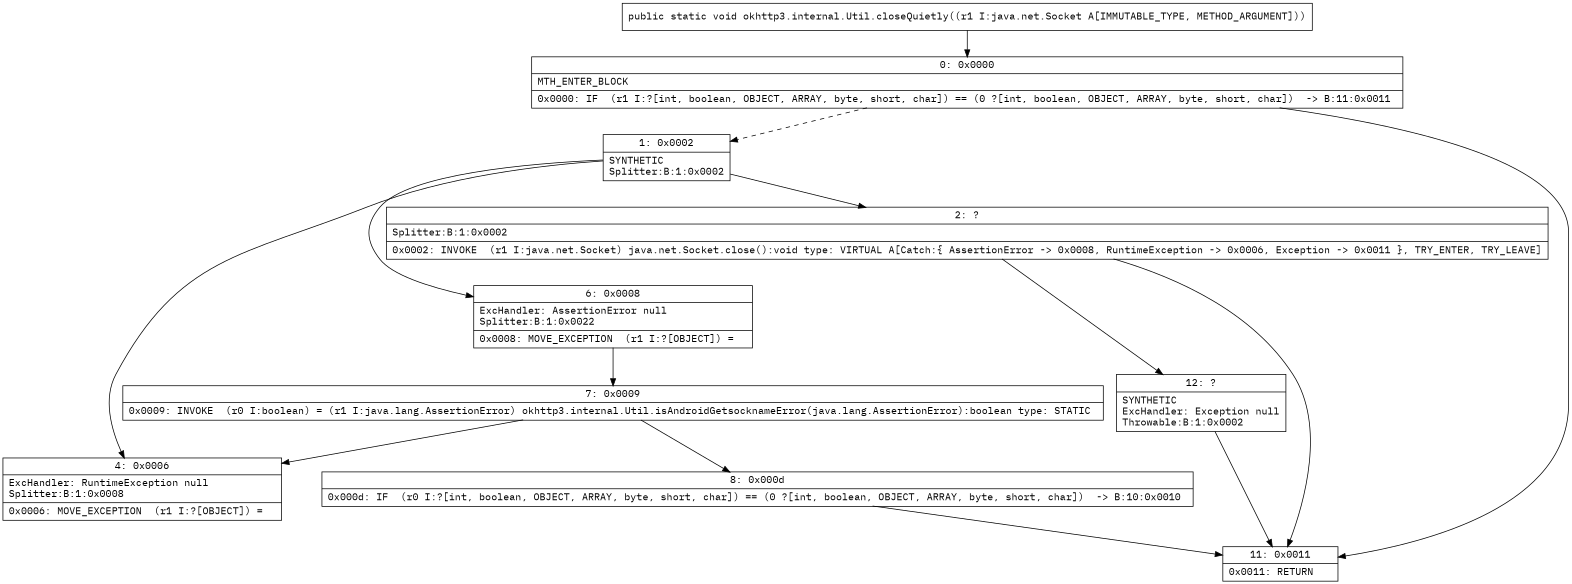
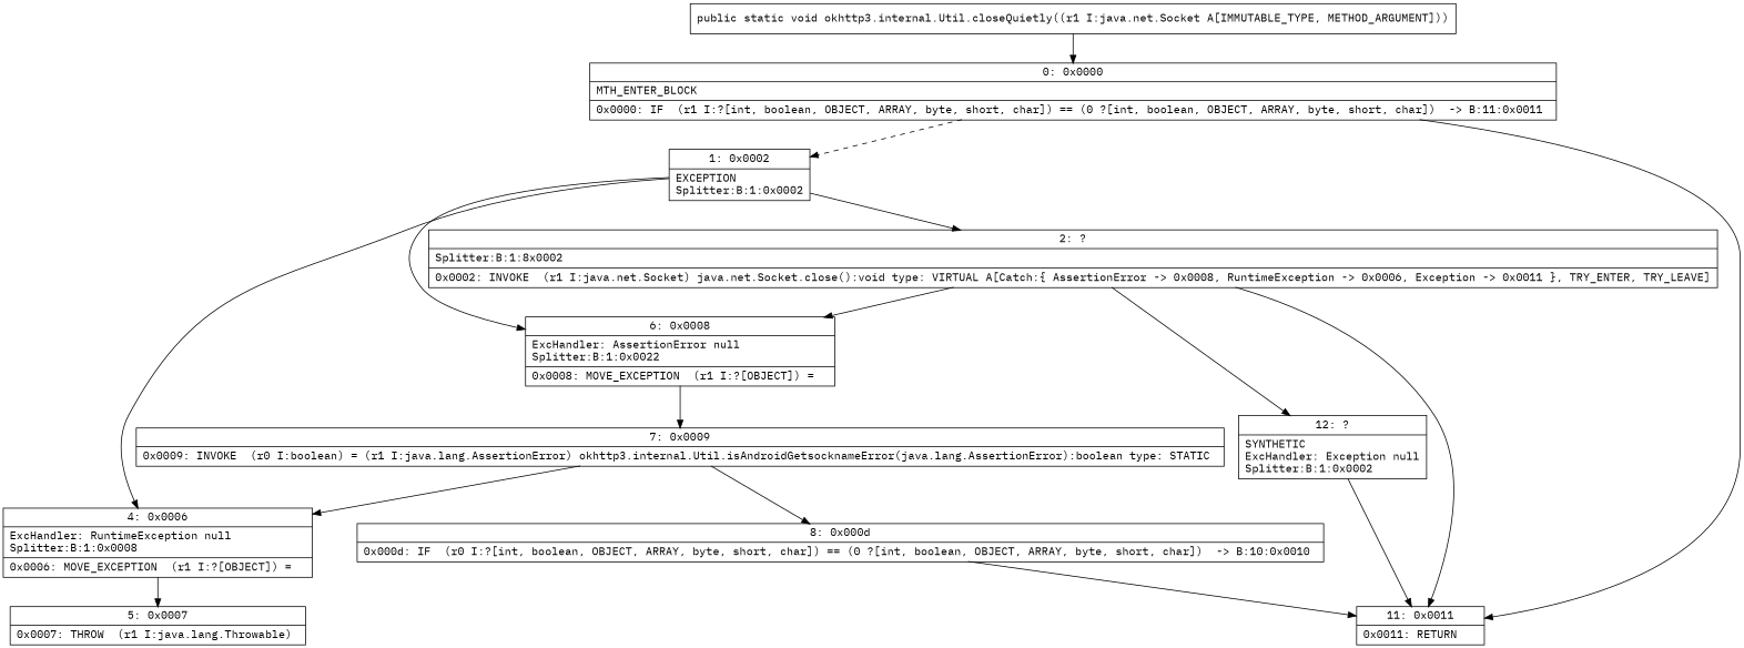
  digraph {
    fontname="IBM Plex Mono"
    node [fontname="IBM Plex Mono" shape=record]
    edge [fontname="IBM Plex Mono"]
    n1 [label="{0\:\ 0x0000|MTH_ENTER_BLOCK\l|0x0000: IF  (r1 I:?[int, boolean, OBJECT, ARRAY, byte, short, char]) == (0 ?[int, boolean, OBJECT, ARRAY, byte, short, char])  \-\> B:11:0x0011 \l}"]
-   n2 [label="{1\:\ 0x0002|SYNTHETIC\lSplitter:B:1:0x0002\l}"]
+   n2 [label="{1\:\ 0x0002|EXCEPTION\lSplitter:B:1:0x0002\l}"]
    n3 [label="{11\:\ 0x0011|0x0011: RETURN   \l}"]
-   n4 [label="{2\:\ ?|Splitter:B:1:0x0002\l|0x0002: INVOKE  (r1 I:java.net.Socket) java.net.Socket.close():void type: VIRTUAL A[Catch:\{ AssertionError \-\> 0x0008, RuntimeException \-\> 0x0006, Exception \-\> 0x0011 \}, TRY_ENTER, TRY_LEAVE]\l}"]
+   n4 [label="{2\:\ ?|Splitter:B:1:8x0002\l|0x0002: INVOKE  (r1 I:java.net.Socket) java.net.Socket.close():void type: VIRTUAL A[Catch:\{ AssertionError \-\> 0x0008, RuntimeException \-\> 0x0006, Exception \-\> 0x0011 \}, TRY_ENTER, TRY_LEAVE]\l}"]
    n5 [label="{4\:\ 0x0006|ExcHandler: RuntimeException null\lSplitter:B:1:0x0008\l|0x0006: MOVE_EXCEPTION  (r1 I:?[OBJECT]) =  \l}"]
    n6 [label="{6\:\ 0x0008|ExcHandler: AssertionError null\lSplitter:B:1:0x0022\l|0x0008: MOVE_EXCEPTION  (r1 I:?[OBJECT]) =  \l}"]
-   n7 [label="{12\:\ ?|SYNTHETIC\lExcHandler: Exception null\lThrowable:B:1:0x0002\l}"]
+   n7 [label="{12\:\ ?|SYNTHETIC\lExcHandler: Exception null\lSplitter:B:1:0x0002\l}"]
+   n8 [label="{5\:\ 0x0007|0x0007: THROW  (r1 I:java.lang.Throwable) \l}"]
    n9 [label="{7\:\ 0x0009|0x0009: INVOKE  (r0 I:boolean) = (r1 I:java.lang.AssertionError) okhttp3.internal.Util.isAndroidGetsocknameError(java.lang.AssertionError):boolean type: STATIC \l}"]
    n10 [label="{8\:\ 0x000d|0x000d: IF  (r0 I:?[int, boolean, OBJECT, ARRAY, byte, short, char]) == (0 ?[int, boolean, OBJECT, ARRAY, byte, short, char])  \-\> B:10:0x0010 \l}"]
    n11 [label="{public static void okhttp3.internal.Util.closeQuietly((r1 I:java.net.Socket A[IMMUTABLE_TYPE, METHOD_ARGUMENT])) }"]
    n1 -> n2 [style=dashed]
    n1 -> n3
    n2 -> n4
    n2 -> n5
    n2 -> n6
    n4 -> n3
+   n4 -> n6
    n4 -> n7
+   n5 -> n8
    n6 -> n9
    n7 -> n3
    n9 -> n5
    n9 -> n10
    n10 -> n3 [style=solid]
    n11 -> n1
  }
